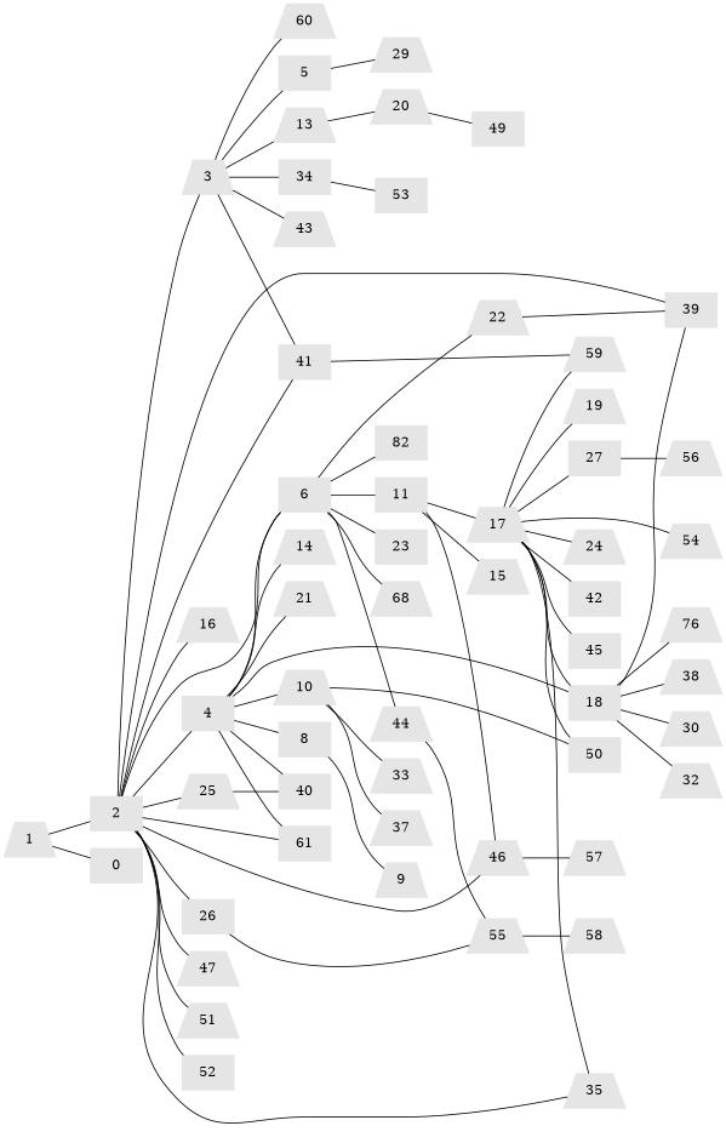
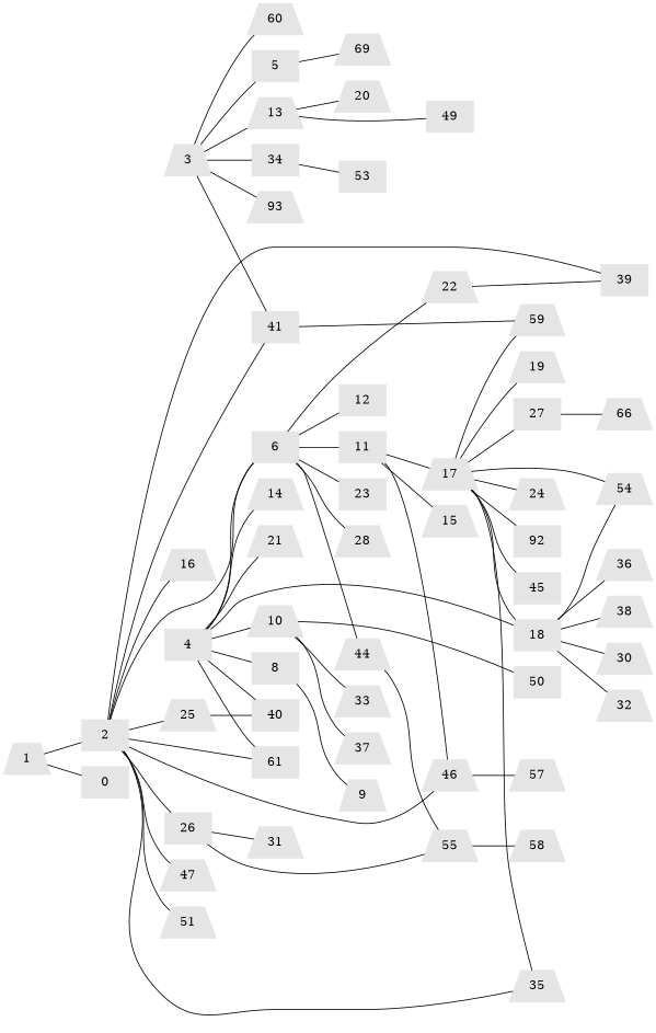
  graph {
    rankdir=LR
    node [color=gray90 shape=trapezium style=filled]
    2 [shape=box]
    1
    n3 [label=0 shape=box]
    3
    4 [shape=box]
    6 [shape=box]
    16
    25
    26 [shape=box]
    35
    39 [shape=box]
    41 [shape=box]
    46
    47
    51
-   52 [shape=box]
    61 [shape=box]
    5 [shape=box]
    13
    34 [shape=box]
-   43
+   43 [label=93]
    60
    8 [shape=box]
    10
    14
    18 [shape=box]
    21
    40 [shape=box]
    11 [shape=box]
-   12 [shape=box label=82]
+   12 [shape=box]
    22
    23 [shape=box]
-   28 [label=68]
+   28
    44
+   31
    55
    59
    57
-   29
+   29 [label=69]
    20
    49 [shape=box]
    53 [shape=box]
    9
    33
    37
    50 [shape=box]
    30
    32
-   36 [label=76]
+   36
    38
    15
    17
    19
    24
    27 [shape=box]
-   42 [shape=box]
+   42 [shape=box label=92]
    45 [shape=box]
    54
-   56
+   56 [label=66]
    58
-   2 -- 3
-   2 -- 4
    2 -- 6
    2 -- 16
    2 -- 25
    2 -- 26
    2 -- 35
    2 -- 39
    2 -- 41
    2 -- 46
    2 -- 47
    2 -- 51
-   2 -- 52
    2 -- 61
    1 -- 2
    1 -- n3
    3 -- 41
    3 -- 5
    3 -- 13
    3 -- 34
    3 -- 43
    3 -- 60
    4 -- 6
    4 -- 61
    4 -- 8
    4 -- 10
    4 -- 14
    4 -- 18
    4 -- 21
    4 -- 40
    6 -- 11
    6 -- 12
    6 -- 22
    6 -- 23
    6 -- 28
    6 -- 44
    25 -- 40
+   26 -- 31
    26 -- 55
    41 -- 59
    46 -- 57
    5 -- 29
    13 -- 20
-   20 -- 49
+   13 -- 49
    34 -- 53
    8 -- 9
    10 -- 33
    10 -- 37
    10 -- 50
-   18 -- 39
+   18 -- 54
    18 -- 30
    18 -- 32
    18 -- 36
    18 -- 38
    11 -- 46
    11 -- 15
    11 -- 17
    22 -- 39
    44 -- 55
    55 -- 58
    17 -- 35
    17 -- 18
    17 -- 59
-   17 -- 50
    17 -- 19
    17 -- 24
    17 -- 27
    17 -- 42
    17 -- 45
    17 -- 54
    27 -- 56
  }
